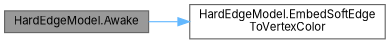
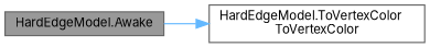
  digraph {
    rankdir=LR
    fontname=Inter
    node [fontname=Inter fontsize=10 shape=box style=filled]
    n1 [color=gray40 fillcolor=grey60 fontcolor=black height=0.2 label="HardEdgeModel.Awake" width=0.4]
-   n2 [color=grey40 fillcolor=white height=0.2 label="HardEdgeModel.EmbedSoftEdge\lToVertexColor" width=0.4]
+   n2 [color=grey40 fillcolor=white height=0.2 label="HardEdgeModel.ToVertexColor\lToVertexColor" width=0.4]
    n1 -> n2 [color=steelblue1 fontname=Inter fontsize=10 labelfontname=Helvetica labelfontsize=10 style=solid]
  }
